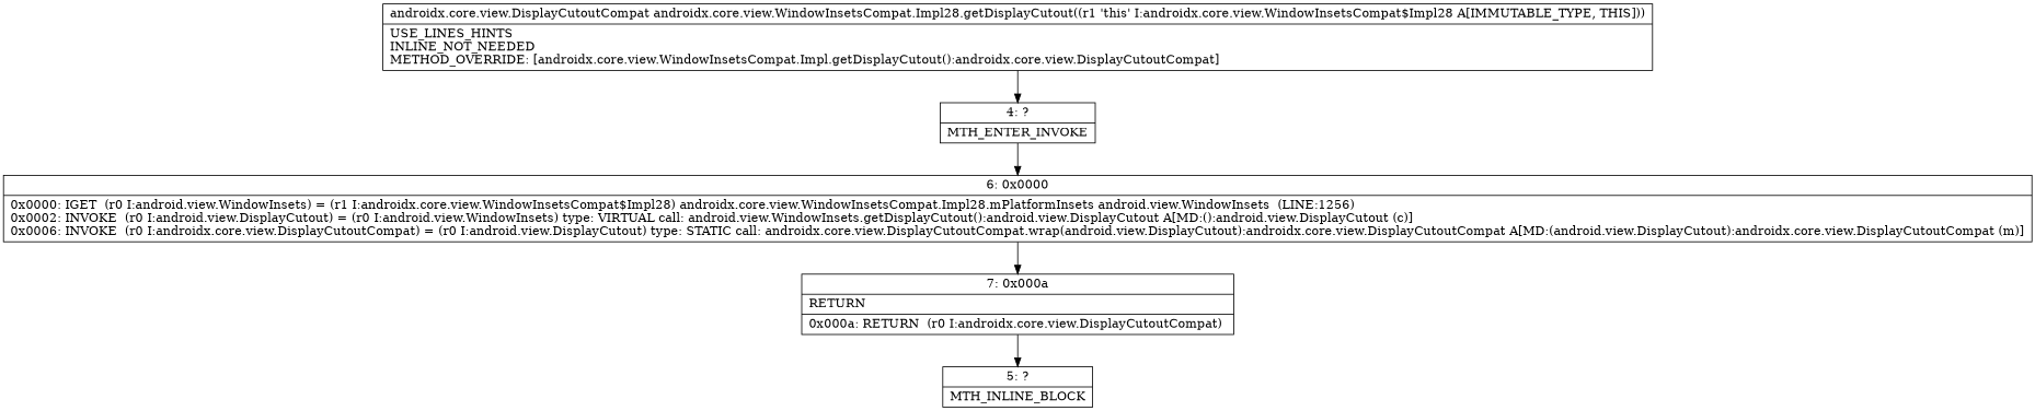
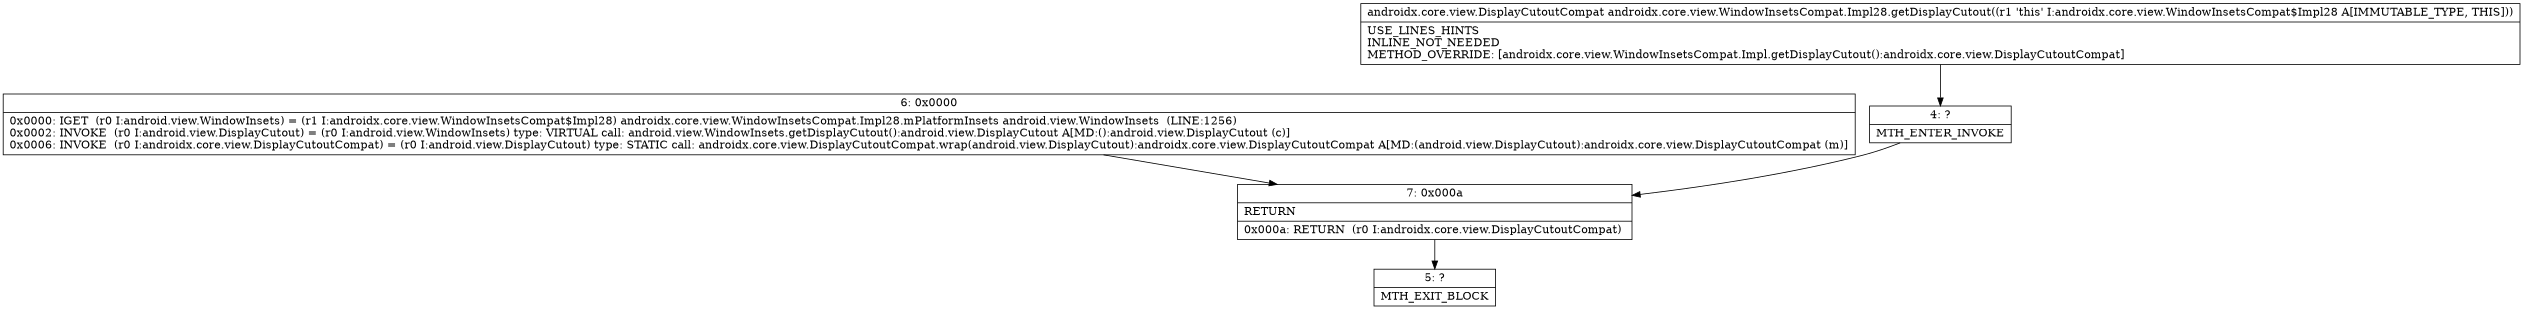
  digraph {
    node [shape=record]
    n1 [label="{4\:\ ?|MTH_ENTER_INVOKE\l}"]
    n2 [label="{6\:\ 0x0000|0x0000: IGET  (r0 I:android.view.WindowInsets) = (r1 I:androidx.core.view.WindowInsetsCompat$Impl28) androidx.core.view.WindowInsetsCompat.Impl28.mPlatformInsets android.view.WindowInsets  (LINE:1256)\l0x0002: INVOKE  (r0 I:android.view.DisplayCutout) = (r0 I:android.view.WindowInsets) type: VIRTUAL call: android.view.WindowInsets.getDisplayCutout():android.view.DisplayCutout A[MD:():android.view.DisplayCutout (c)]\l0x0006: INVOKE  (r0 I:androidx.core.view.DisplayCutoutCompat) = (r0 I:android.view.DisplayCutout) type: STATIC call: androidx.core.view.DisplayCutoutCompat.wrap(android.view.DisplayCutout):androidx.core.view.DisplayCutoutCompat A[MD:(android.view.DisplayCutout):androidx.core.view.DisplayCutoutCompat (m)]\l}"]
    n3 [label="{7\:\ 0x000a|RETURN\l|0x000a: RETURN  (r0 I:androidx.core.view.DisplayCutoutCompat) \l}"]
-   n4 [label="{5\:\ ?|MTH_INLINE_BLOCK\l}"]
+   n4 [label="{5\:\ ?|MTH_EXIT_BLOCK\l}"]
    n5 [label="{androidx.core.view.DisplayCutoutCompat androidx.core.view.WindowInsetsCompat.Impl28.getDisplayCutout((r1 'this' I:androidx.core.view.WindowInsetsCompat$Impl28 A[IMMUTABLE_TYPE, THIS]))  | USE_LINES_HINTS\lINLINE_NOT_NEEDED\lMETHOD_OVERRIDE: [androidx.core.view.WindowInsetsCompat.Impl.getDisplayCutout():androidx.core.view.DisplayCutoutCompat]\l}"]
-   n1 -> n2
+   n1 -> n3
    n2 -> n3
    n3 -> n4
    n5 -> n1
  }
